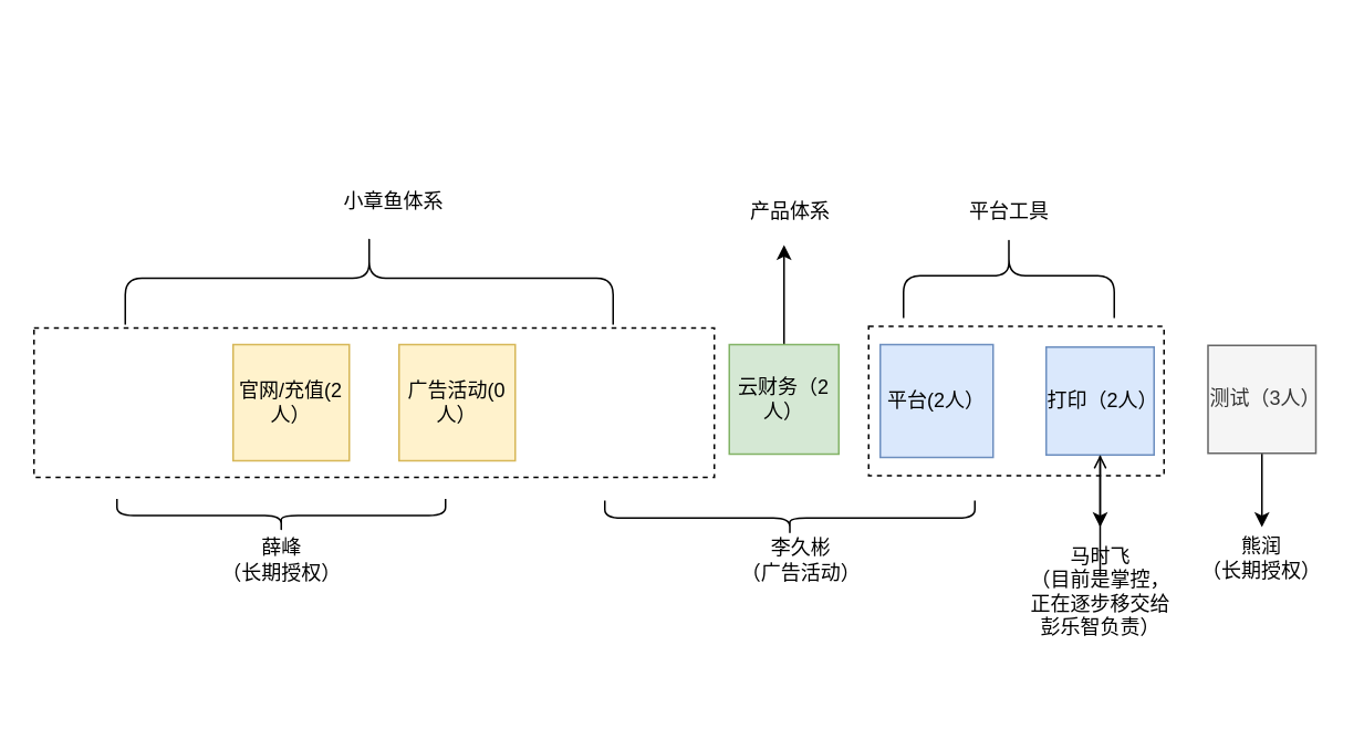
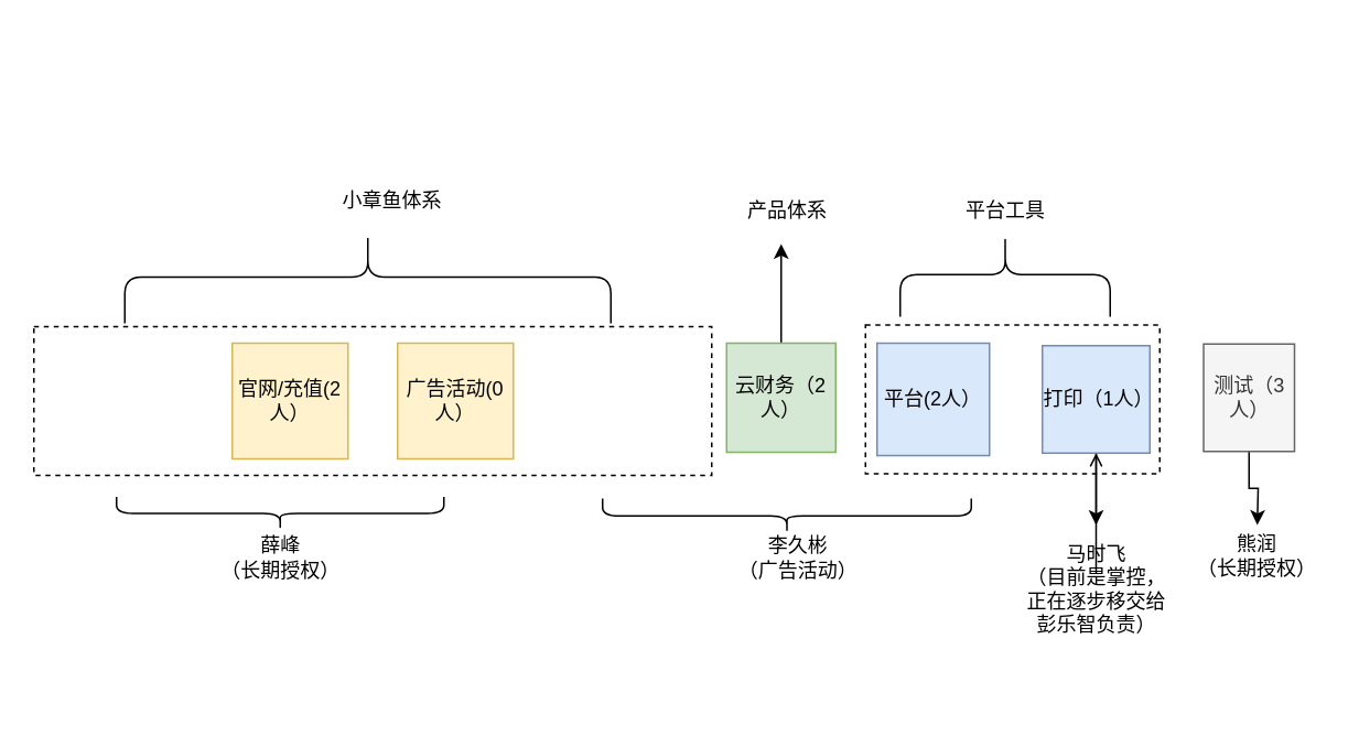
  <mxCell id="0" />
  <mxCell id="1" parent="0" />
  <mxCell id="2" value="" style="rounded=0;whiteSpace=wrap;html=1;dashed=1;" parent="1" vertex="1"><mxGeometry x="523" y="196" width="178" height="90" as="geometry" /></mxCell>
  <mxCell id="3" value="" style="rounded=0;whiteSpace=wrap;html=1;dashed=1;" parent="1" vertex="1"><mxGeometry x="20" y="197" width="410" height="90" as="geometry" /></mxCell>
  <mxCell id="4" value="平台(2人）" style="whiteSpace=wrap;html=1;aspect=fixed;fillColor=#dae8fc;strokeColor=#6c8ebf;" parent="1" vertex="1"><mxGeometry x="530" y="207" width="68" height="68" as="geometry" /></mxCell>
  <mxCell id="5" style="edgeStyle=orthogonalEdgeStyle;rounded=0;orthogonalLoop=1;jettySize=auto;html=1;" parent="1" source="6" edge="1"><mxGeometry relative="1" as="geometry"><mxPoint x="472" y="147" as="targetPoint" /></mxGeometry></mxCell>
  <mxCell id="6" value="云财务（2人）" style="whiteSpace=wrap;html=1;aspect=fixed;fillColor=#d5e8d4;strokeColor=#82b366;" parent="1" vertex="1"><mxGeometry x="439" y="207" width="66" height="66" as="geometry" /></mxCell>
  <mxCell id="7" style="edgeStyle=orthogonalEdgeStyle;rounded=0;orthogonalLoop=1;jettySize=auto;html=1;" parent="1" source="8" edge="1"><mxGeometry relative="1" as="geometry"><mxPoint x="662.5" y="317" as="targetPoint" /></mxGeometry></mxCell>
- <mxCell id="8" value="打印（2人）" style="whiteSpace=wrap;html=1;aspect=fixed;fillColor=#dae8fc;strokeColor=#6c8ebf;" parent="1" vertex="1"><mxGeometry x="630" y="208.5" width="65" height="65" as="geometry" /></mxCell>
+ <mxCell id="8" value="打印（1人）" style="whiteSpace=wrap;html=1;aspect=fixed;fillColor=#dae8fc;strokeColor=#6c8ebf;" parent="1" vertex="1"><mxGeometry x="630" y="208.5" width="65" height="65" as="geometry" /></mxCell>
  <mxCell id="9" value="官网/充值(2人）" style="whiteSpace=wrap;html=1;aspect=fixed;fillColor=#fff2cc;strokeColor=#d6b656;" parent="1" vertex="1"><mxGeometry x="140" y="207" width="70" height="70" as="geometry" /></mxCell>
  <mxCell id="10" value="" style="shape=curlyBracket;whiteSpace=wrap;html=1;rounded=1;rotation=-90;" parent="1" vertex="1"><mxGeometry x="159" y="211" width="20" height="198" as="geometry" /></mxCell>
  <mxCell id="11" value="广告活动(0人）" style="whiteSpace=wrap;html=1;aspect=fixed;fillColor=#fff2cc;strokeColor=#d6b656;" parent="1" vertex="1"><mxGeometry x="240" y="207" width="70" height="70" as="geometry" /></mxCell>
  <mxCell id="12" value="" style="shape=curlyBracket;whiteSpace=wrap;html=1;rounded=1;rotation=-90;" parent="1" vertex="1"><mxGeometry x="465" y="200" width="21" height="223" as="geometry" /></mxCell>
  <mxCell id="13" value="" style="shape=curlyBracket;whiteSpace=wrap;html=1;rounded=1;rotation=90;" parent="1" vertex="1"><mxGeometry x="194" y="20" width="56" height="294" as="geometry" /></mxCell>
  <mxCell id="14" value="" style="shape=curlyBracket;whiteSpace=wrap;html=1;rounded=1;rotation=90;" parent="1" vertex="1"><mxGeometry x="582" y="102" width="51" height="127" as="geometry" /></mxCell>
  <mxCell id="15" value="薛峰&lt;br&gt;（长期授权）" style="text;html=1;strokeColor=none;fillColor=none;align=center;verticalAlign=middle;whiteSpace=wrap;rounded=0;" parent="1" vertex="1"><mxGeometry x="129" y="327" width="81" height="20" as="geometry" /></mxCell>
  <mxCell id="16" value="李久彬&lt;br&gt;（广告活动）" style="text;html=1;strokeColor=none;fillColor=none;align=center;verticalAlign=middle;whiteSpace=wrap;rounded=0;" parent="1" vertex="1"><mxGeometry x="445" y="327" width="75" height="20" as="geometry" /></mxCell>
  <mxCell id="17" value="" style="edgeStyle=orthogonalEdgeStyle;rounded=0;orthogonalLoop=1;jettySize=auto;html=1;endArrow=open;" edge="1" parent="1" source="18" target="8"><mxGeometry relative="1" as="geometry" /></mxCell>
  <mxCell id="18" value="马时飞&lt;br&gt;（目前是掌控，正在逐步移交给彭乐智负责）" style="text;html=1;strokeColor=none;fillColor=none;align=center;verticalAlign=middle;whiteSpace=wrap;rounded=0;" parent="1" vertex="1"><mxGeometry x="614.5" y="346" width="96" height="20" as="geometry" /></mxCell>
  <mxCell id="19" value="小章鱼体系" style="text;html=1;strokeColor=none;fillColor=none;align=center;verticalAlign=middle;whiteSpace=wrap;rounded=0;" parent="1" vertex="1"><mxGeometry x="194" y="115" width="86" height="12" as="geometry" /></mxCell>
  <mxCell id="20" value="平台工具" style="text;html=1;strokeColor=none;fillColor=none;align=center;verticalAlign=middle;whiteSpace=wrap;rounded=0;" parent="1" vertex="1"><mxGeometry x="578.5" y="117" width="58" height="20" as="geometry" /></mxCell>
  <mxCell id="21" value="产品体系" style="text;html=1;strokeColor=none;fillColor=none;align=center;verticalAlign=middle;whiteSpace=wrap;rounded=0;" parent="1" vertex="1"><mxGeometry x="446.5" y="117" width="58" height="20" as="geometry" /></mxCell>
  <mxCell id="22" style="edgeStyle=orthogonalEdgeStyle;rounded=0;orthogonalLoop=1;jettySize=auto;html=1;" parent="1" source="23" edge="1"><mxGeometry relative="1" as="geometry"><mxPoint x="760" y="317" as="targetPoint" /></mxGeometry></mxCell>
- <mxCell id="23" value="测试（3人）" style="whiteSpace=wrap;html=1;aspect=fixed;fillColor=#f5f5f5;strokeColor=#666666;fontColor=#333333;" parent="1" vertex="1"><mxGeometry x="727.5" y="207.5" width="65" height="65" as="geometry" /></mxCell>
+ <mxCell id="23" value="测试（3人）" style="whiteSpace=wrap;html=1;aspect=fixed;fillColor=#f5f5f5;strokeColor=#666666;fontColor=#333333;" parent="1" vertex="1"><mxGeometry x="727.5" y="207.5" width="55" height="65" as="geometry" /></mxCell>
  <mxCell id="24" value="熊润&lt;br&gt;（长期授权）" style="text;html=1;strokeColor=none;fillColor=none;align=center;verticalAlign=middle;whiteSpace=wrap;rounded=0;" parent="1" vertex="1"><mxGeometry x="720" y="326" width="80" height="20" as="geometry" /></mxCell>
